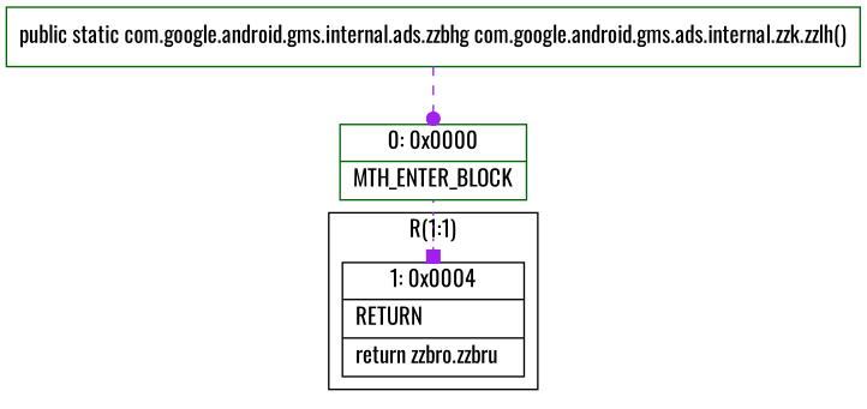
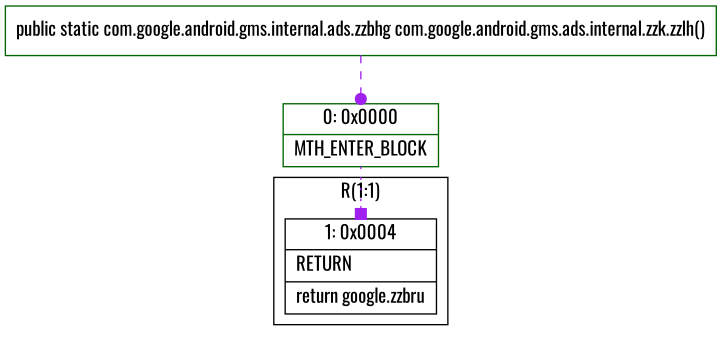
  digraph {
    fontname=Oswald
    node [color=darkgreen shape=record fontname=Oswald]
    edge [color=purple fontname=Oswald]
-   n1 [color=black label="{1\:\ 0x0004|RETURN\l|return zzbro.zzbru\l}"]
+   n1 [color=black label="{1\:\ 0x0004|RETURN\l|return google.zzbru\l}"]
    n2 [label="{0\:\ 0x0000|MTH_ENTER_BLOCK\l}"]
    n3 [label="{public static com.google.android.gms.internal.ads.zzbhg com.google.android.gms.ads.internal.zzk.zzlh() }"]
    subgraph cluster_1 {
      label="R(1:1)"
      n1
    }
    n2 -> n1 [style=dotted arrowhead=box]
    n3 -> n2 [style=dashed arrowhead=dot]
  }
